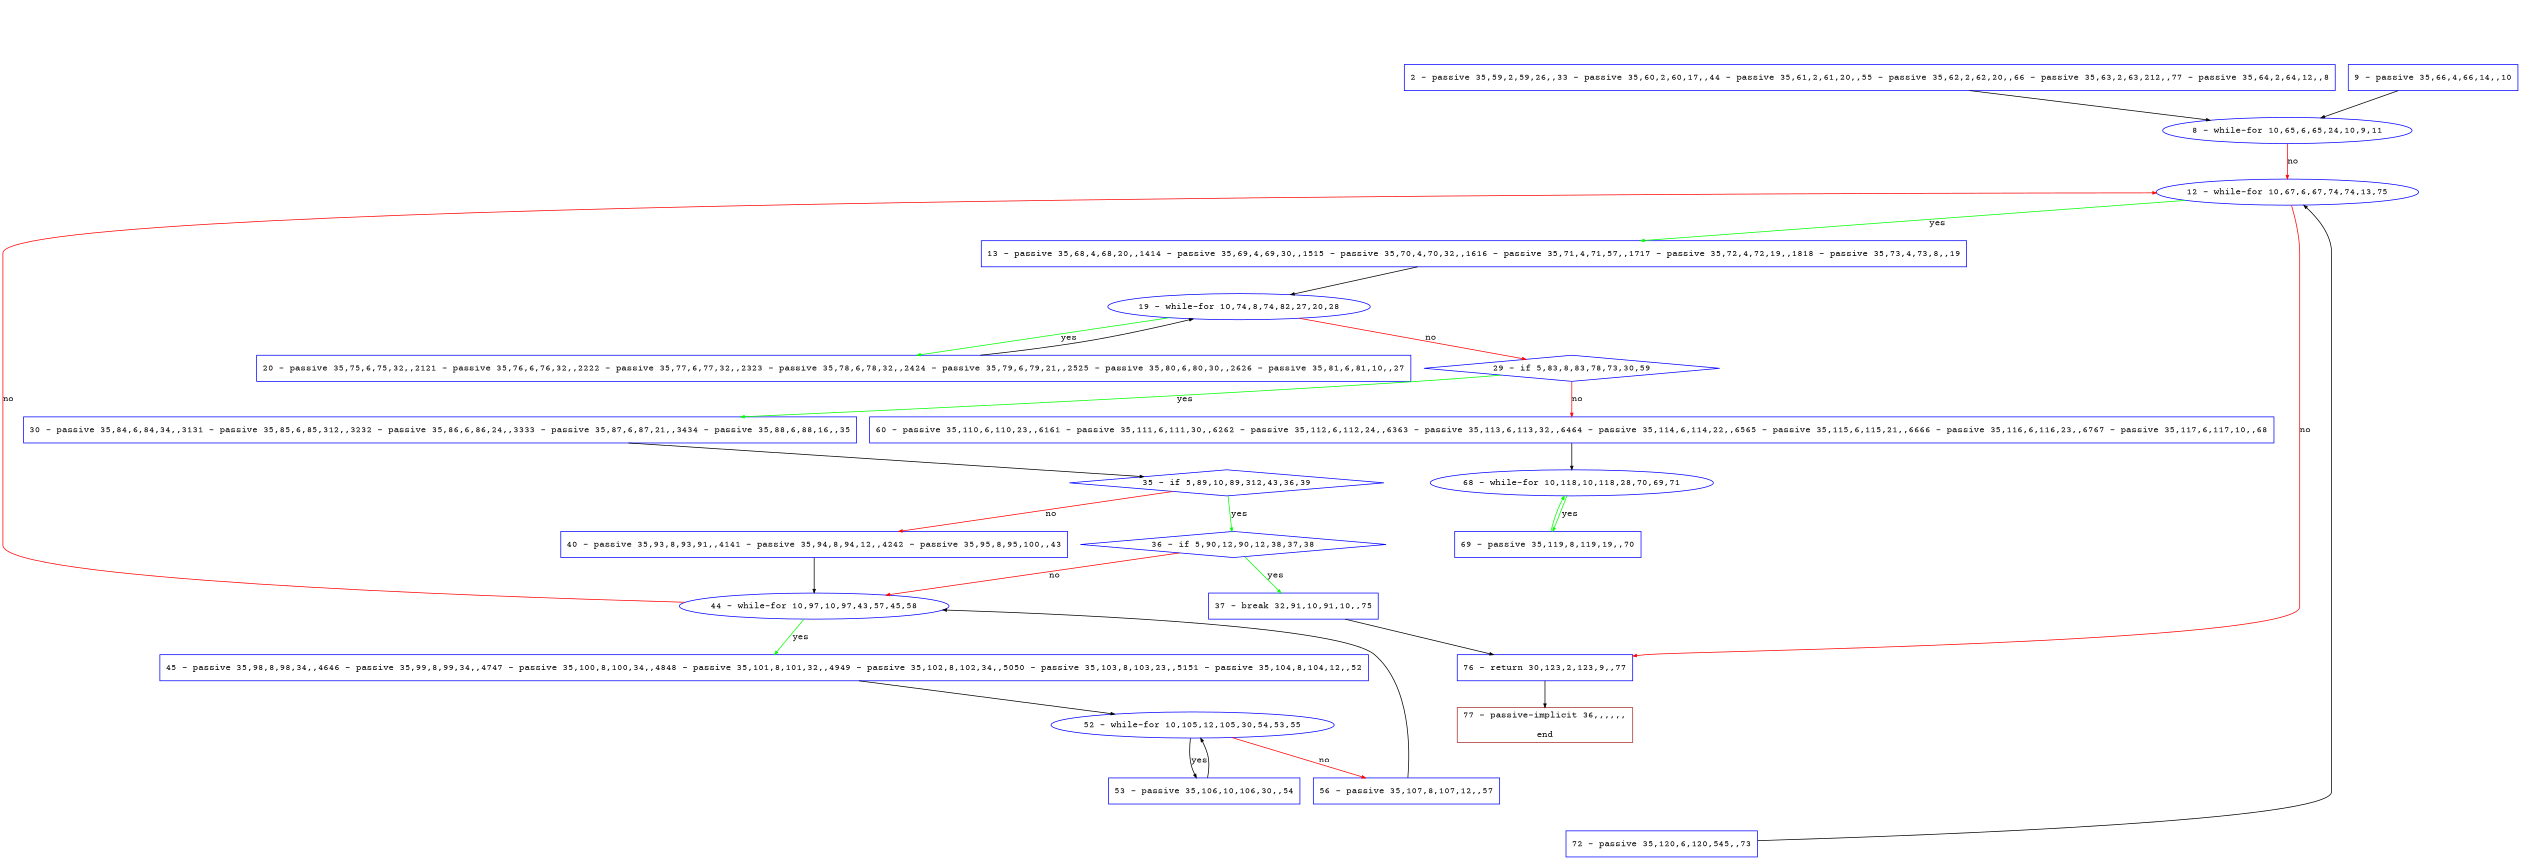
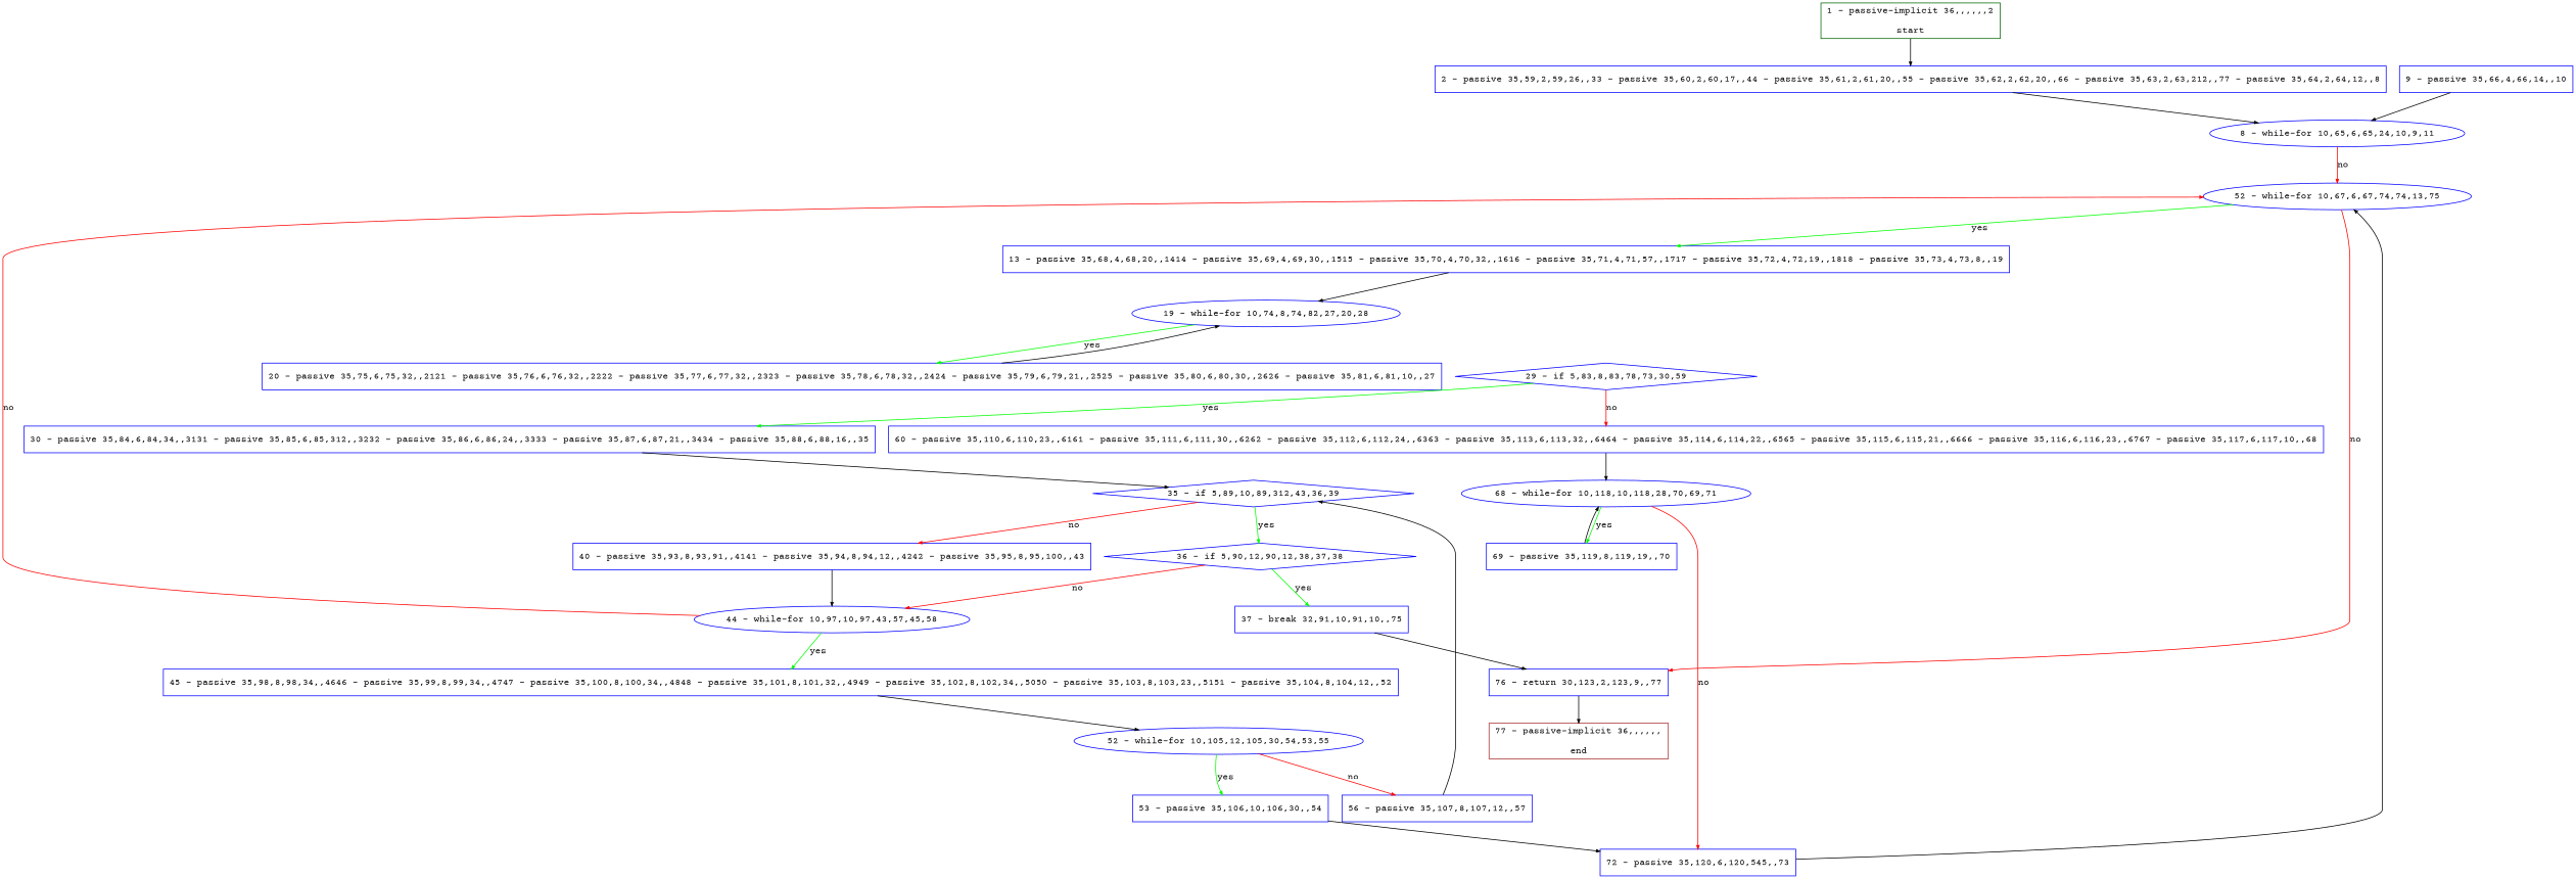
  digraph {
    bgcolor=white
    compound=true
    fillcolor="#FFFFCC"
    fontname="Courier Prime"
    fontsize=12
    pack=true
    packmode=clust
    style="rounded,filled"
    node [color="#0000ff" compound=true fillcolor="#ffffff" fixedsize=false fontname="Courier Prime" fontsize=12 node_initialized=no shape=box style=filled]
    edge [arrowhead=normal arrowsize=0.5 arrowtail=none color="#000000" compound=true dir=forward fontcolor=black fontname="Courier Prime" fontsize=12]
    n1 [label="2 - passive 35,59,2,59,26,,33 - passive 35,60,2,60,17,,44 - passive 35,61,2,61,20,,55 - passive 35,62,2,62,20,,66 - passive 35,63,2,63,212,,77 - passive 35,64,2,64,12,,8"]
    n2 [label="8 - while-for 10,65,6,65,24,10,9,11" shape=oval]
-   n3 [label="12 - while-for 10,67,6,67,74,74,13,75" shape=oval]
+   n3 [label="52 - while-for 10,67,6,67,74,74,13,75" shape=oval]
+   n4 [color="#006400" label="1 - passive-implicit 36,,,,,,2\n\nstart"]
    n5 [label="9 - passive 35,66,4,66,14,,10"]
    n6 [label="13 - passive 35,68,4,68,20,,1414 - passive 35,69,4,69,30,,1515 - passive 35,70,4,70,32,,1616 - passive 35,71,4,71,57,,1717 - passive 35,72,4,72,19,,1818 - passive 35,73,4,73,8,,19"]
    n7 [label="76 - return 30,123,2,123,9,,77"]
    n8 [label="19 - while-for 10,74,8,74,82,27,20,28" shape=oval]
    n9 [color="#a52a2a" label="77 - passive-implicit 36,,,,,,\n\nend"]
    n10 [label="20 - passive 35,75,6,75,32,,2121 - passive 35,76,6,76,32,,2222 - passive 35,77,6,77,32,,2323 - passive 35,78,6,78,32,,2424 - passive 35,79,6,79,21,,2525 - passive 35,80,6,80,30,,2626 - passive 35,81,6,81,10,,27"]
    n11 [label="29 - if 5,83,8,83,78,73,30,59" shape=diamond]
    n12 [label="30 - passive 35,84,6,84,34,,3131 - passive 35,85,6,85,312,,3232 - passive 35,86,6,86,24,,3333 - passive 35,87,6,87,21,,3434 - passive 35,88,6,88,16,,35"]
    n13 [label="60 - passive 35,110,6,110,23,,6161 - passive 35,111,6,111,30,,6262 - passive 35,112,6,112,24,,6363 - passive 35,113,6,113,32,,6464 - passive 35,114,6,114,22,,6565 - passive 35,115,6,115,21,,6666 - passive 35,116,6,116,23,,6767 - passive 35,117,6,117,10,,68"]
    n14 [label="35 - if 5,89,10,89,312,43,36,39" shape=diamond]
    n15 [label="68 - while-for 10,118,10,118,28,70,69,71" shape=oval]
    n16 [label="36 - if 5,90,12,90,12,38,37,38" shape=diamond]
    n17 [label="40 - passive 35,93,8,93,91,,4141 - passive 35,94,8,94,12,,4242 - passive 35,95,8,95,100,,43"]
    n18 [label="69 - passive 35,119,8,119,19,,70"]
    n19 [label="72 - passive 35,120,6,120,545,,73"]
    n20 [label="37 - break 32,91,10,91,10,,75"]
    n21 [label="44 - while-for 10,97,10,97,43,57,45,58" shape=oval]
    n22 [label="45 - passive 35,98,8,98,34,,4646 - passive 35,99,8,99,34,,4747 - passive 35,100,8,100,34,,4848 - passive 35,101,8,101,32,,4949 - passive 35,102,8,102,34,,5050 - passive 35,103,8,103,23,,5151 - passive 35,104,8,104,12,,52"]
    n23 [label="52 - while-for 10,105,12,105,30,54,53,55" shape=oval]
    n24 [label="53 - passive 35,106,10,106,30,,54"]
    n25 [label="56 - passive 35,107,8,107,12,,57"]
    n1 -> n2
    n2 -> n3 [color="#ff0000" label=no]
    n3 -> n6 [color="#00ff00" label=yes]
    n3 -> n7 [color="#ff0000" label=no]
+   n4 -> n1
    n5 -> n2
    n6 -> n8
    n7 -> n9
    n8 -> n10 [color="#00ff00" label=yes]
-   n8 -> n11 [color="#ff0000" label=no]
    n10 -> n8
    n11 -> n12 [color="#00ff00" label=yes]
    n11 -> n13 [color="#ff0000" label=no]
    n12 -> n14
    n13 -> n15
    n14 -> n16 [color="#00ff00" label=yes]
    n14 -> n17 [color="#ff0000" label=no]
    n15 -> n18 [color="#00ff00" label=yes]
+   n15 -> n19 [color="#ff0000" label=no]
    n16 -> n20 [color="#00ff00" label=yes]
    n16 -> n21 [color="#ff0000" label=no]
    n17 -> n21
-   n18 -> n15 [color="#00ff00"]
+   n18 -> n15
    n19 -> n3
    n20 -> n7
    n21 -> n3 [color="#ff0000" label=no]
    n21 -> n22 [color="#00ff00" label=yes]
    n22 -> n23
-   n23 -> n24 [label=yes]
+   n23 -> n24 [color="#00ff00" label=yes]
    n23 -> n25 [color="#ff0000" label=no]
-   n24 -> n23
-   n25 -> n21
+   n24 -> n19
+   n25 -> n14
  }
